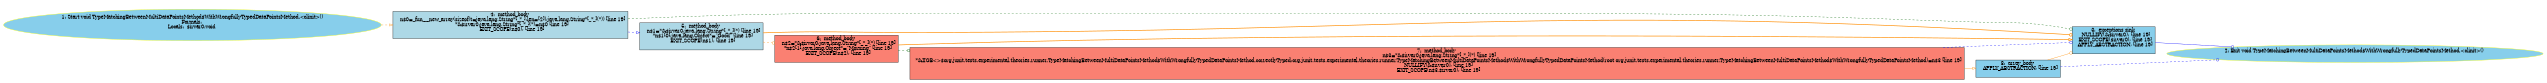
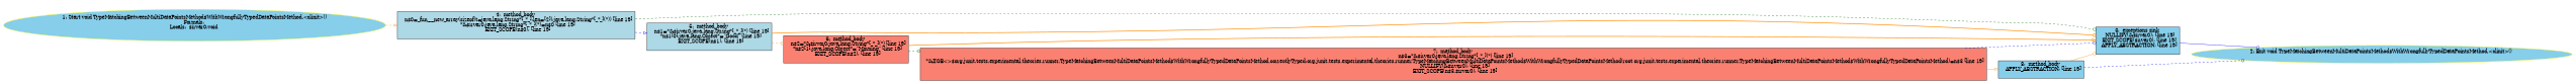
  digraph {
    rankdir=LR
    node [style=filled fillcolor=skyblue shape=box]
    edge [color=darkorange style=dashed arrowhead=odot]
    n1 [color=yellow label="1: Start void TypeMatchingBetweenMultiDataPointsMethod$WithWrongfullyTypedDataPointsMethod.<clinit>()\nFormals: \nLocals:  $irvar0:void \n  " shape=""]
    n2 [label="4:  method_body \n   n$0=_fun___new_array(sizeof(t=java.lang.String*[_*_];len=[2]):java.lang.String*[_*_](*)) [line 19]\n  *&$irvar0:java.lang.String*[_*_](*)=n$0 [line 19]\n  EXIT_SCOPE(n$0); [line 19]\n " fillcolor=lightblue]
    n3 [label="3:  exceptions sink \n   NULLIFY(&$irvar0); [line 19]\n  EXIT_SCOPE($irvar0); [line 19]\n  APPLY_ABSTRACTION; [line 19]\n "]
    n4 [label="5:  method_body \n   n$1=*&$irvar0:java.lang.String*[_*_](*) [line 19]\n  *n$1[0]:java.lang.Object*=\"Good\" [line 19]\n  EXIT_SCOPE(n$1); [line 19]\n " fillcolor=lightblue]
    n5 [color=yellow label="2: Exit void TypeMatchingBetweenMultiDataPointsMethod$WithWrongfullyTypedDataPointsMethod.<clinit>() \n  " shape=""]
    n6 [label="6:  method_body \n   n$2=*&$irvar0:java.lang.String*[_*_](*) [line 19]\n  *n$2[1]:java.lang.Object*=\"Morning\" [line 19]\n  EXIT_SCOPE(n$2); [line 19]\n " fillcolor=salmon]
    n7 [label="7:  method_body \n   n$3=*&$irvar0:java.lang.String*[_*_](*) [line 19]\n  *&#GB<>$org.junit.tests.experimental.theories.runner.TypeMatchingBetweenMultiDataPointsMethod$WithWrongfullyTypedDataPointsMethod.correctlyTyped:org.junit.tests.experimental.theories.runner.TypeMatchingBetweenMultiDataPointsMethod$WithWrongfullyTypedDataPointsMethod(root org.junit.tests.experimental.theories.runner.TypeMatchingBetweenMultiDataPointsMethod$WithWrongfullyTypedDataPointsMethod)=n$3 [line 19]\n  NULLIFY(&$irvar0); [line 19]\n  EXIT_SCOPE(n$3,$irvar0); [line 19]\n " fillcolor=salmon]
-   n8 [label="8:  array_body \n   APPLY_ABSTRACTION; [line 19]\n "]
+   n8 [label="8:  method_body \n   APPLY_ABSTRACTION; [line 19]\n "]
    n1 -> n2 [arrowhead=onormal]
    n2 -> n3 [color=darkgreen]
    n2 -> n4 [color=blue arrowhead=onormal]
    n3 -> n5 [color=blue style=solid]
    n4 -> n3 [style=bold]
    n4 -> n6
    n6 -> n3 [style=bold arrowhead=onormal]
    n6 -> n7 [color=darkgreen]
    n7 -> n3 [color=blue]
    n7 -> n8 [style=solid arrowhead=onormal]
    n8 -> n3 [style=solid]
    n8 -> n5 [color=blue]
  }
